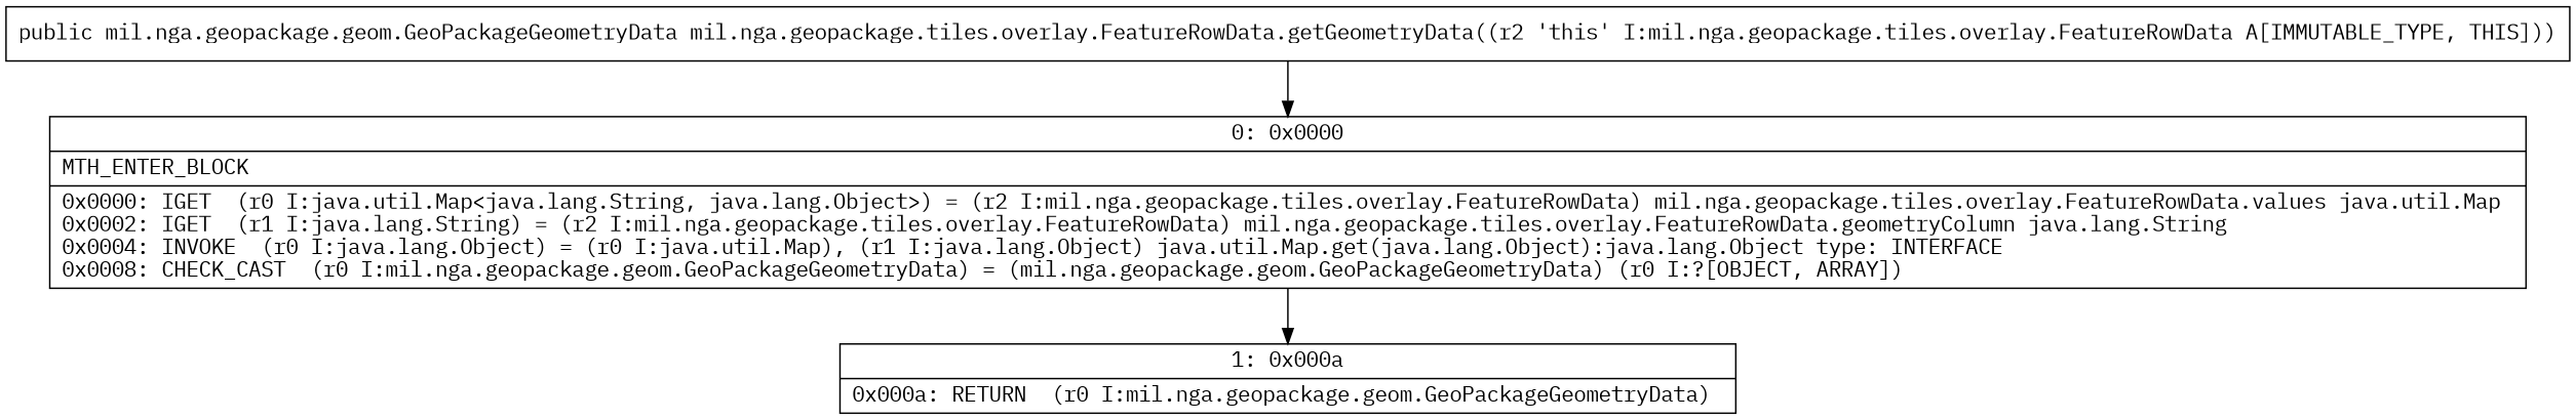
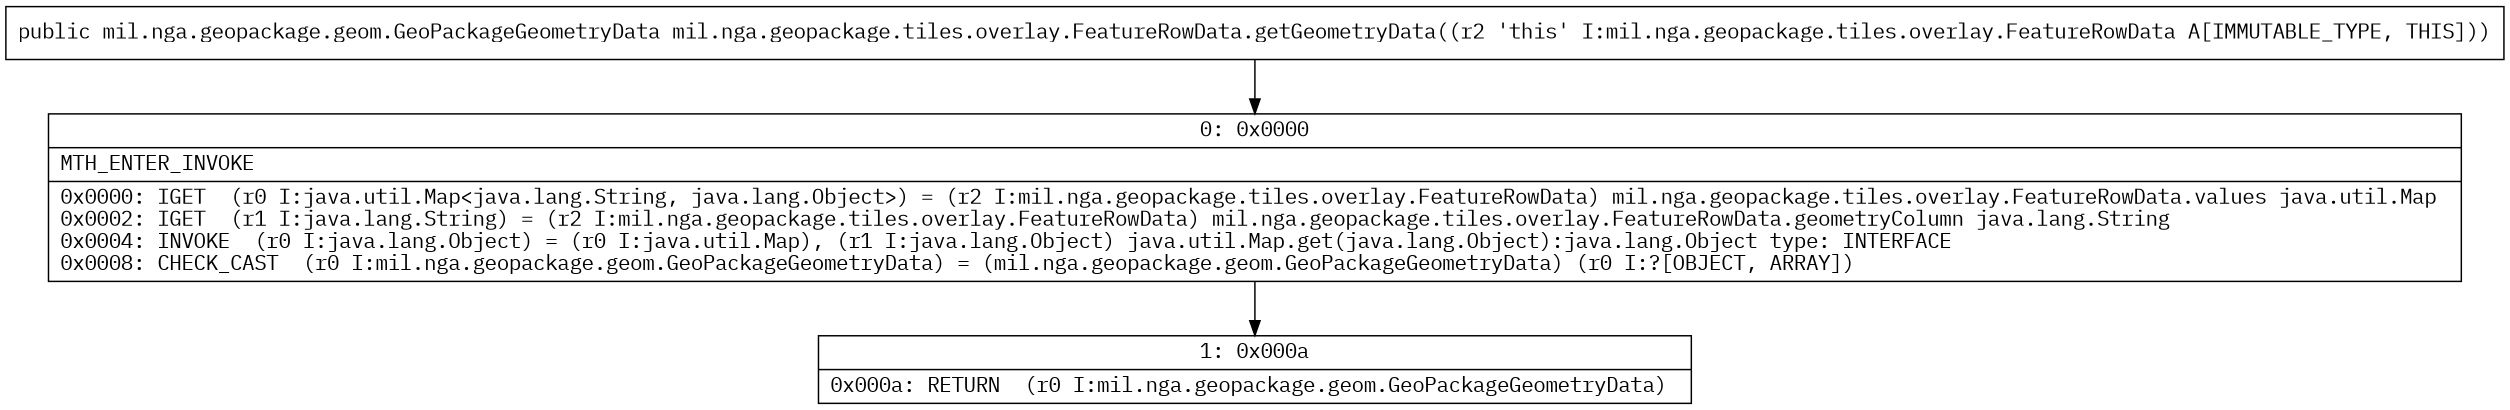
  digraph {
    fontname="IBM Plex Mono"
    node [shape=record fontname="IBM Plex Mono"]
    edge [fontname="IBM Plex Mono"]
-   n1 [label="{0\:\ 0x0000|MTH_ENTER_BLOCK\l|0x0000: IGET  (r0 I:java.util.Map\<java.lang.String, java.lang.Object\>) = (r2 I:mil.nga.geopackage.tiles.overlay.FeatureRowData) mil.nga.geopackage.tiles.overlay.FeatureRowData.values java.util.Map \l0x0002: IGET  (r1 I:java.lang.String) = (r2 I:mil.nga.geopackage.tiles.overlay.FeatureRowData) mil.nga.geopackage.tiles.overlay.FeatureRowData.geometryColumn java.lang.String \l0x0004: INVOKE  (r0 I:java.lang.Object) = (r0 I:java.util.Map), (r1 I:java.lang.Object) java.util.Map.get(java.lang.Object):java.lang.Object type: INTERFACE \l0x0008: CHECK_CAST  (r0 I:mil.nga.geopackage.geom.GeoPackageGeometryData) = (mil.nga.geopackage.geom.GeoPackageGeometryData) (r0 I:?[OBJECT, ARRAY]) \l}"]
+   n1 [label="{0\:\ 0x0000|MTH_ENTER_INVOKE\l|0x0000: IGET  (r0 I:java.util.Map\<java.lang.String, java.lang.Object\>) = (r2 I:mil.nga.geopackage.tiles.overlay.FeatureRowData) mil.nga.geopackage.tiles.overlay.FeatureRowData.values java.util.Map \l0x0002: IGET  (r1 I:java.lang.String) = (r2 I:mil.nga.geopackage.tiles.overlay.FeatureRowData) mil.nga.geopackage.tiles.overlay.FeatureRowData.geometryColumn java.lang.String \l0x0004: INVOKE  (r0 I:java.lang.Object) = (r0 I:java.util.Map), (r1 I:java.lang.Object) java.util.Map.get(java.lang.Object):java.lang.Object type: INTERFACE \l0x0008: CHECK_CAST  (r0 I:mil.nga.geopackage.geom.GeoPackageGeometryData) = (mil.nga.geopackage.geom.GeoPackageGeometryData) (r0 I:?[OBJECT, ARRAY]) \l}"]
    n2 [label="{1\:\ 0x000a|0x000a: RETURN  (r0 I:mil.nga.geopackage.geom.GeoPackageGeometryData) \l}"]
    n3 [label="{public mil.nga.geopackage.geom.GeoPackageGeometryData mil.nga.geopackage.tiles.overlay.FeatureRowData.getGeometryData((r2 'this' I:mil.nga.geopackage.tiles.overlay.FeatureRowData A[IMMUTABLE_TYPE, THIS])) }"]
    n1 -> n2
    n3 -> n1
  }
